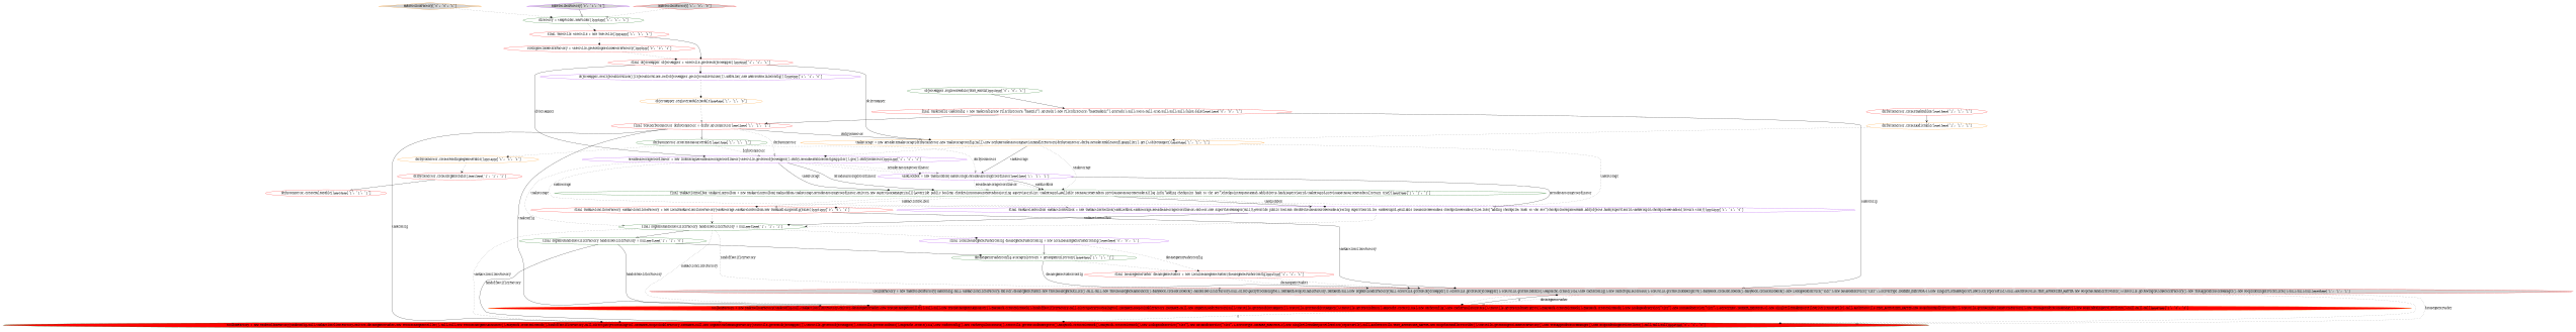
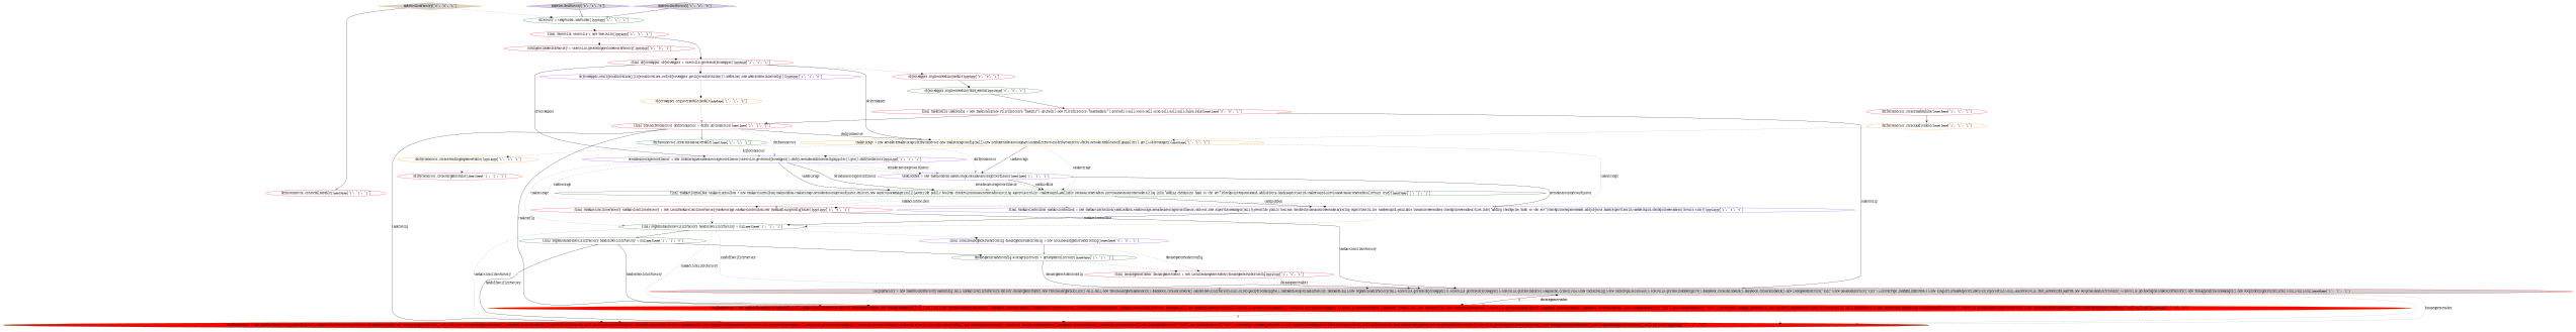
  digraph {
    fontname="Courier Prime"
    node [color=red fillcolor=white fontname="Courier Prime" shape=ellipse style=filled]
    edge [arrowhead=diamond fontname="Courier Prime" style=dotted]
    n1 [label="rowIngestionMetersFactory = testUtils.getRowIngestionMetersFactory()@@@5@@@['0', '0', '1']"]
    n2 [label="final ObjectMapper objectMapper = testUtils.getTestObjectMapper()@@@6@@@['1', '1', '1']"]
    n3 [color=darkorange label="taskStorage = new MetadataTaskStorage(derbyConnector,new TaskStorageConfig(null),new DerbyMetadataStorageActionHandlerFactory(derbyConnector,derby.metadataTablesConfigSupplier().get(),objectMapper))@@@20@@@['1', '1', '1']"]
    n4 [color=purple label="objectMapper.setInjectableValues(((InjectableValues.Std)objectMapper.getInjectableValues()).addValue(,new AWSCredentialsConfig()))@@@6@@@['1', '1', '0']"]
    n5 [color=purple label="metadataStorageCoordinator = new IndexerSQLMetadataStorageCoordinator(testUtils.getTestObjectMapper(),derby.metadataTablesConfigSupplier().get(),derbyConnector)@@@21@@@['1', '1', '1']"]
+   n6 [label="objectMapper.registerModule(module)@@@8@@@['0', '0', '1']"]
    n7 [color=darkorange label="derbyConnector.createAuditTable()@@@19@@@['1', '1', '1']"]
    n8 [color=purple label="taskLockbox = new TaskLockbox(taskStorage,metadataStorageCoordinator)@@@22@@@['1', '1', '1']"]
    n9 [color=darkgreen label="final TaskActionToolbox taskActionToolbox = new TaskActionToolbox(taskLockbox,taskStorage,metadataStorageCoordinator,emitter,new SupervisorManager(null){@Override public boolean checkPointDataSourceMetadata(String supervisorId,int taskGroupId,@Nullable DataSourceMetadata previousDataSourceMetadata){log.info(\"Adding checkpoint hash to the set\")checkpointRequestsHash.add(Objects.hash(supervisorId,taskGroupId,previousDataSourceMetadata))return true}})@@@23@@@['1', '1', '1']"]
    n10 [label="final TaskActionClientFactory taskActionClientFactory = new LocalTaskActionClientFactory(taskStorage,taskActionToolbox,new TaskAuditLogConfig(false))@@@31@@@['0', '0', '1']"]
    n11 [color=purple label="final TaskActionToolbox taskActionToolbox = new TaskActionToolbox(taskLockbox,taskStorage,metadataStorageCoordinator,emitter,new SupervisorManager(null){@Override public boolean checkPointDataSourceMetadata(String supervisorId,int taskGroupId,@Nullable DataSourceMetadata checkpointMetadata){LOG.info(\"Adding checkpoint hash to the set\")checkpointRequestsHash.add(Objects.hash(supervisorId,taskGroupId,checkpointMetadata))return true}})@@@22@@@['1', '1', '0']"]
    n12 [color=darkgreen label="final SegmentHandoffNotifierFactory handoffNotifierFactory = null@@@32@@@['1', '1', '1']"]
    n13 [color=darkorange label="objectMapper.registerModule(module)@@@8@@@['1', '1', '0']"]
    n14 [label="final TestDerbyConnector derbyConnector = derby.getConnector()@@@12@@@['1', '1', '1']"]
    n15 [label="final TaskConfig taskConfig = new TaskConfig(new File(directory,\"baseDir\").getPath(),new File(directory,\"baseTaskDir\").getPath(),null,50000,null,true,null,null,null,false,false)@@@11@@@['0', '0', '1']"]
    n16 [fillcolor=lightgray label="toolboxFactory = new TaskToolboxFactory(taskConfig,null,taskActionClientFactory,emitter,dataSegmentPusher,new TestDataSegmentKiller(),null,null,new TestDataSegmentAnnouncer(),EasyMock.createNiceMock(),handoffNotifierFactory,null,DirectQueryProcessingPool.INSTANCE,NoopJoinableFactory.INSTANCE,null,new SegmentLoaderFactory(null,testUtils.getTestObjectMapper()),testUtils.getTestObjectMapper(),testUtils.getTestIndexIO(),MapCache.create(1024),new CacheConfig(),new CachePopulatorStats(),testUtils.getTestIndexMergerV9(),EasyMock.createNiceMock(),EasyMock.createNiceMock(),new LookupNodeService(\"tier\"),new DataNodeService(\"tier\",1,ServerType.INDEXER_EXECUTOR,0),new SingleFileTaskReportFileWriter(reportsFile),null,AuthTestUtils.TEST_AUTHORIZER_MAPPER,new NoopChatHandlerProvider(),testUtils.getRowIngestionMetersFactory(),new TestAppenderatorsManager(),new NoopIndexingServiceClient(),null,null,null)@@@48@@@['1', '1', '1']"]
    n17 [color=darkorange fillcolor=red label="toolboxFactory = new TaskToolboxFactory(taskConfig,null,taskActionClientFactory,emitter,dataSegmentPusher,new TestDataSegmentKiller(),null,null,new TestDataSegmentAnnouncer(),EasyMock.createNiceMock(),handoffNotifierFactory,null,DirectQueryProcessingPool.INSTANCE,NoopJoinableFactory.INSTANCE,null,new SegmentLoaderFactory(null,testUtils.getTestObjectMapper()),testUtils.getTestObjectMapper(),testUtils.getTestIndexIO(),MapCache.create(1024),new CacheConfig(),new CachePopulatorStats(),testUtils.getTestIndexMergerV9(),EasyMock.createNiceMock(),EasyMock.createNiceMock(),new LookupNodeService(\"tier\"),new DataNodeService(\"tier\",1,ServerType.INDEXER_EXECUTOR,0),new SingleFileTaskReportFileWriter(reportsFile),null,AuthTestUtils.TEST_AUTHORIZER_MAPPER,new NoopChatHandlerProvider(),testUtils.getRowIngestionMetersFactory(),new TestAppenderatorsManager(),new NoopIndexingServiceClient(),null,null,null)@@@47@@@['1', '0', '0']"]
    n18 [color=darkgreen fillcolor=red label="toolboxFactory = new TaskToolboxFactory(taskConfig,null,taskActionClientFactory,emitter,dataSegmentPusher,new TestDataSegmentKiller(),null,null,new TestDataSegmentAnnouncer(),EasyMock.createNiceMock(),handoffNotifierFactory,null,DirectQueryProcessingPool.INSTANCE,NoopJoinableFactory.INSTANCE,null,new SegmentCacheManagerFactory(testUtils.getTestObjectMapper()),testUtils.getTestObjectMapper(),testUtils.getTestIndexIO(),MapCache.create(1024),new CacheConfig(),new CachePopulatorStats(),testUtils.getTestIndexMergerV9(),EasyMock.createNiceMock(),EasyMock.createNiceMock(),new LookupNodeService(\"tier\"),new DataNodeService(\"tier\",1,ServerType.INDEXER_EXECUTOR,0),new SingleFileTaskReportFileWriter(reportsFile),null,AuthTestUtils.TEST_AUTHORIZER_MAPPER,new NoopChatHandlerProvider(),testUtils.getRowIngestionMetersFactory(),new TestAppenderatorsManager(),new NoopIndexingServiceClient(),null,null,null)@@@47@@@['0', '1', '0']"]
    n19 [color=darkgreen label="derbyConnector.createDataSourceTable()@@@13@@@['1', '1', '1']"]
    n20 [label="final DataSegmentPusher dataSegmentPusher = new LocalDataSegmentPusher(dataSegmentPusherConfig)@@@47@@@['1', '1', '1']"]
    n21 [color=darkgreen label="final SegmentHandoffNotifierFactory handoffNotifierFactory = null@@@31@@@['1', '1', '0']"]
    n22 [color=darkgreen label="dataSegmentPusherConfig.storageDirectory = getSegmentDirectory()@@@46@@@['1', '1', '1']"]
-   n23 [fillcolor=lightgray label="makeToolboxFactory['1', '0', '0']" shape=diamond]
+   n23 [color=purple fillcolor=lightgray label="makeToolboxFactory['1', '0', '0']" shape=diamond]
    n24 [color=darkgreen label="directory = tempFolder.newFolder()@@@3@@@['1', '1', '1']"]
    n25 [label="final TestUtils testUtils = new TestUtils()@@@4@@@['1', '1', '1']"]
    n26 [color=darkgreen label="objectMapper.registerModule(TEST_MODULE)@@@10@@@['0', '0', '1']"]
    n27 [color=purple fillcolor=lightgray label="makeToolboxFactory['0', '1', '0']" shape=diamond]
    n28 [color=purple label="final LocalDataSegmentPusherConfig dataSegmentPusherConfig = new LocalDataSegmentPusherConfig()@@@45@@@['0', '0', '1']"]
    n29 [label="derbyConnector.createSegmentTable()@@@15@@@['1', '1', '1']"]
    n30 [label="derbyConnector.createRulesTable()@@@16@@@['1', '1', '1']"]
    n31 [label="derbyConnector.createTaskTables()@@@18@@@['1', '1', '1']"]
    n32 [color=darkorange label="derbyConnector.createPendingSegmentsTable()@@@14@@@['1', '1', '1']"]
    n33 [color=darkorange fillcolor=lightgray label="makeToolboxFactory['0', '0', '1']" shape=diamond]
    n1 -> n2
    n2 -> n3 [arrowhead=onormal label=objectMapper style=solid]
    n2 -> n4 [style=solid]
    n2 -> n5 [arrowhead=vee label=objectMapper style=solid]
+   n2 -> n6 [arrowhead=vee]
    n3 -> n5
    n3 -> n8 [arrowhead=vee label=taskStorage style=solid]
    n3 -> n9 [arrowhead=vee label=taskStorage]
    n3 -> n10 [label=taskStorage]
    n4 -> n13
    n5 -> n8 [arrowhead=onormal label=metadataStorageCoordinator]
    n5 -> n8 [arrowhead=vee]
    n5 -> n9 [label=taskStorage style=solid]
    n5 -> n9 [label=metadataStorageCoordinator style=solid]
    n5 -> n11 [arrowhead=onormal label=taskStorage]
    n5 -> n12 [arrowhead=onormal label=taskStorage]
+   n6 -> n26 [style=solid]
    n7 -> n3 [arrowhead=vee]
    n8 -> n9 [arrowhead=vee]
    n8 -> n9 [arrowhead=vee label=taskLockbox style=solid]
    n8 -> n9 [arrowhead=onormal label=metadataStorageCoordinator]
    n8 -> n11 [arrowhead=onormal label=metadataStorageCoordinator style=solid]
    n9 -> n10 [arrowhead=onormal label=taskActionToolbox]
    n9 -> n10
    n9 -> n11 [arrowhead=vee style=solid]
    n9 -> n11 [label=taskLockbox]
    n10 -> n12 [arrowhead=vee]
    n10 -> n16 [label=taskActionClientFactory style=solid]
    n11 -> n12 [arrowhead=vee]
    n11 -> n12 [label=taskActionToolbox style=solid]
    n12 -> n16 [arrowhead=onormal label=handoffNotifierFactory]
    n12 -> n17 [label=taskActionClientFactory]
    n12 -> n18 [arrowhead=vee label=taskActionClientFactory]
    n12 -> n21 [arrowhead=onormal style=solid]
    n12 -> n28
    n13 -> n14 [arrowhead=onormal]
    n14 -> n3 [label=derbyConnector style=solid]
    n14 -> n5 [arrowhead=onormal label=derbyConnector]
    n14 -> n17 [arrowhead=onormal label=taskConfig style=solid]
    n14 -> n18 [label=taskConfig style=solid]
    n14 -> n19 [arrowhead=onormal style=solid]
    n15 -> n14 [arrowhead=vee style=solid]
    n15 -> n16 [arrowhead=onormal label=taskConfig style=solid]
    n16 -> n17 [arrowhead=onormal label=dataSegmentPusher]
    n16 -> n17
    n16 -> n18 [arrowhead=onormal label=dataSegmentPusher]
    n16 -> n18
    n17 -> n16 [label=0 style=solid]
    n17 -> n18 [label=0]
    n19 -> n5 [arrowhead=onormal label=derbyConnector]
    n19 -> n8 [arrowhead=onormal label=derbyConnector]
    n19 -> n32 [arrowhead=vee]
    n20 -> n16 [arrowhead=vee label=dataSegmentPusher]
    n20 -> n16 [arrowhead=vee]
    n21 -> n17 [arrowhead=vee label=handoffNotifierFactory style=solid]
    n21 -> n18 [arrowhead=onormal label=handoffNotifierFactory style=solid]
    n21 -> n22 [style=solid]
    n22 -> n16 [arrowhead=vee label=dataSegmentPusherConfig style=solid]
    n22 -> n20
-   n23 -> n24 [arrowhead=onormal]
+   n23 -> n24 [arrowhead=onormal style=solid]
    n24 -> n25
    n25 -> n1
    n25 -> n2 [style=solid]
    n26 -> n15 [arrowhead=vee style=solid]
    n27 -> n24 [arrowhead=onormal style=solid]
    n28 -> n20 [arrowhead=vee label=dataSegmentPusherConfig]
    n28 -> n22 [arrowhead=onormal style=solid]
-   n29 -> n30 [arrowhead=onormal style=solid]
+   n33 -> n30 [arrowhead=onormal style=solid]
    n31 -> n7 [arrowhead=vee style=solid]
    n32 -> n29 [arrowhead=vee]
    n33 -> n24
  }
